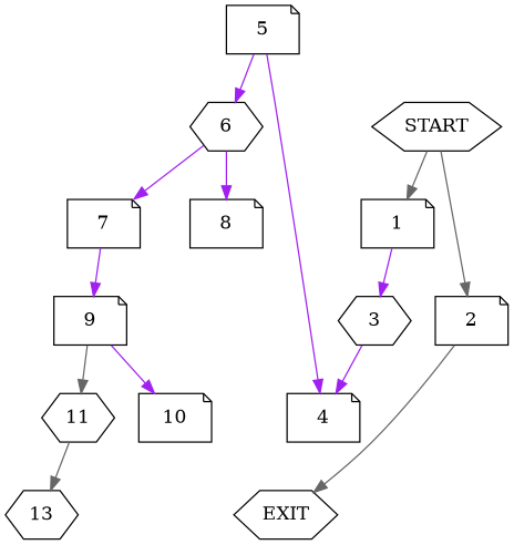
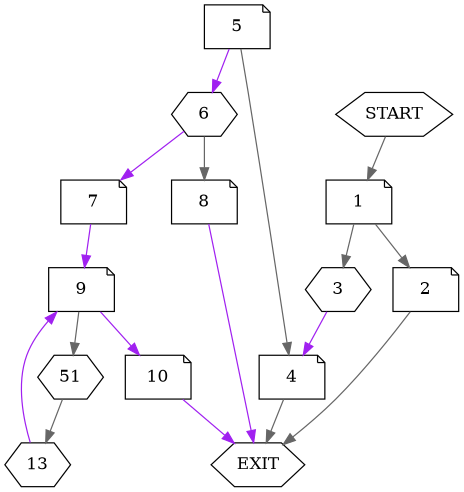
  digraph {
    node [shape=note]
    edge [color=purple]
    n1 [label=START shape=hexagon]
    1
    2
    3 [shape=hexagon]
    n5 [label=EXIT shape=hexagon]
    4
    5
    6 [shape=hexagon]
    7
    8
    9
    10
-   11 [shape=hexagon]
+   11 [shape=hexagon label=51]
    13 [shape=hexagon]
    n1 -> 1 [color=gray40]
-   n1 -> 2 [color=gray40]
-   1 -> 3
+   1 -> 2 [color=gray40]
+   1 -> 3 [color=gray40]
    2 -> n5 [color=gray40]
    3 -> 4
-   5 -> 4
+   4 -> n5 [color=gray40]
+   5 -> 4 [color=gray40]
    5 -> 6
    6 -> 7
-   6 -> 8
+   6 -> 8 [color=gray40]
    7 -> 9
+   8 -> n5
    9 -> 10
    9 -> 11 [color=gray40]
+   10 -> n5
    11 -> 13 [color=gray40]
+   13 -> 9
  }
